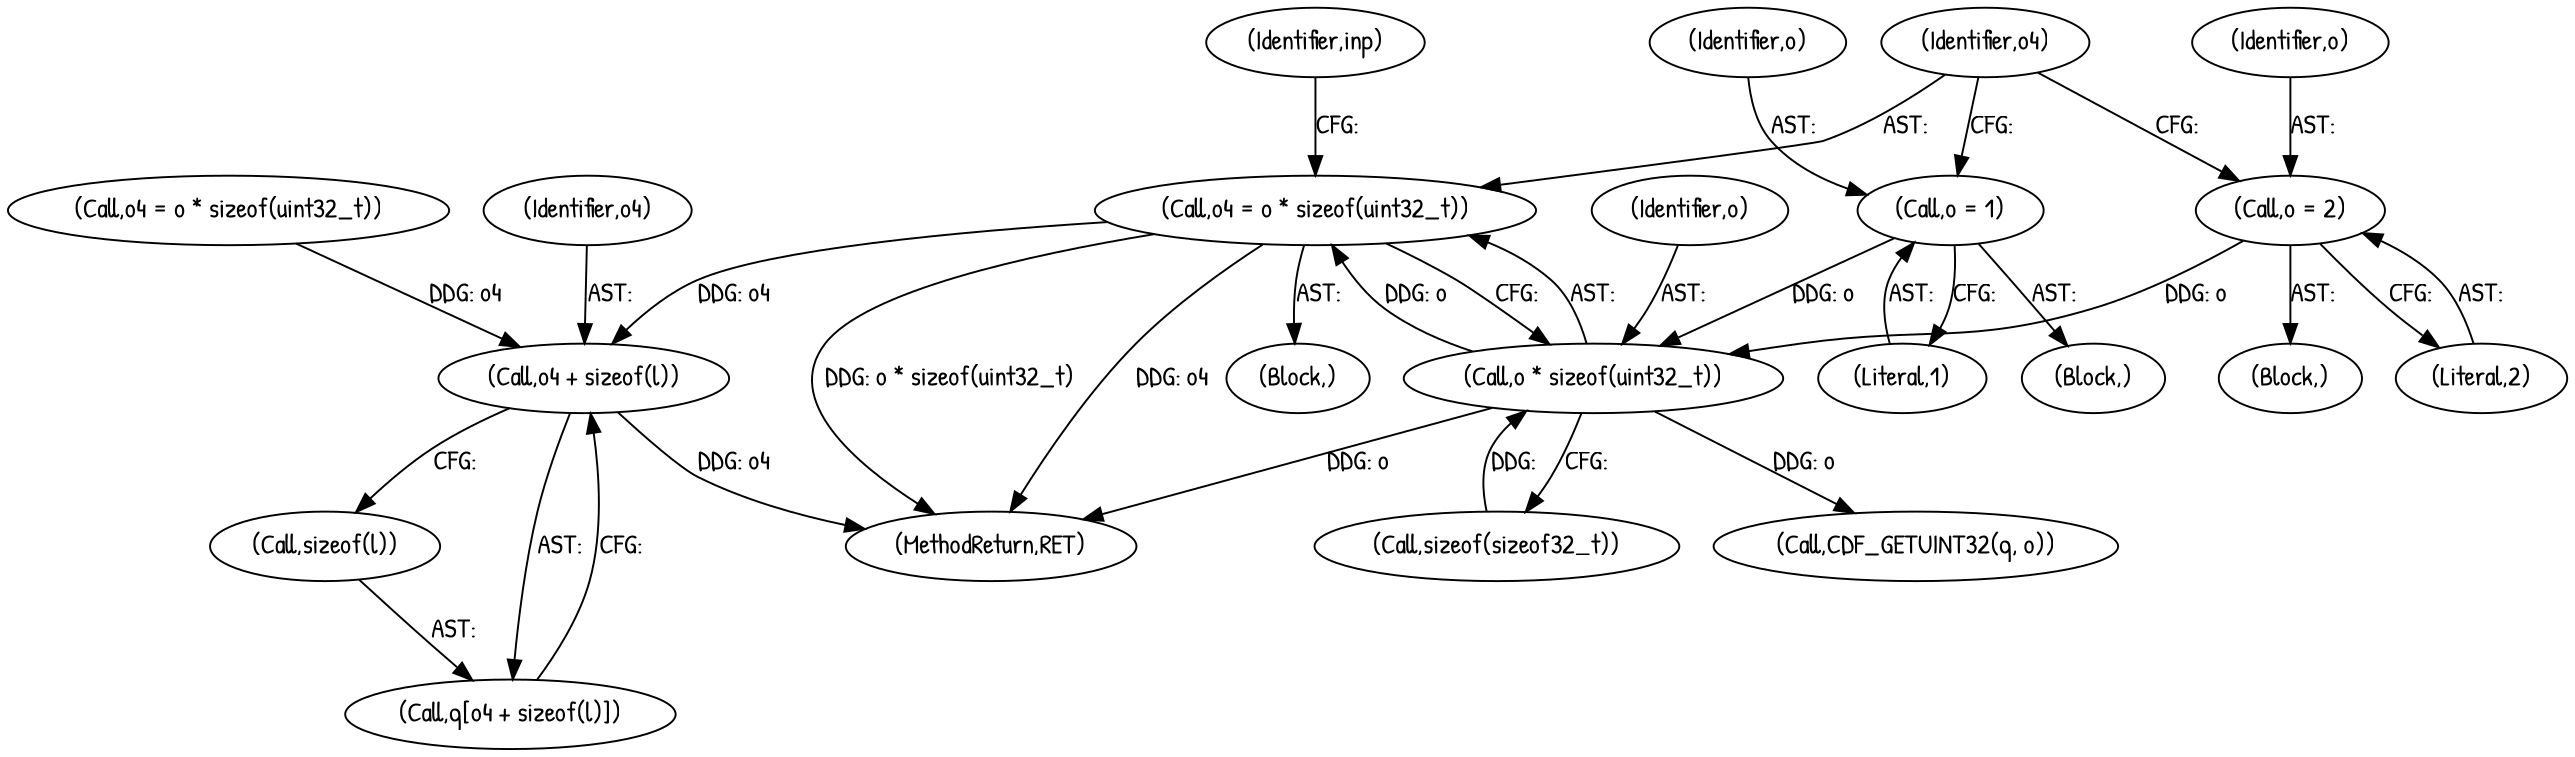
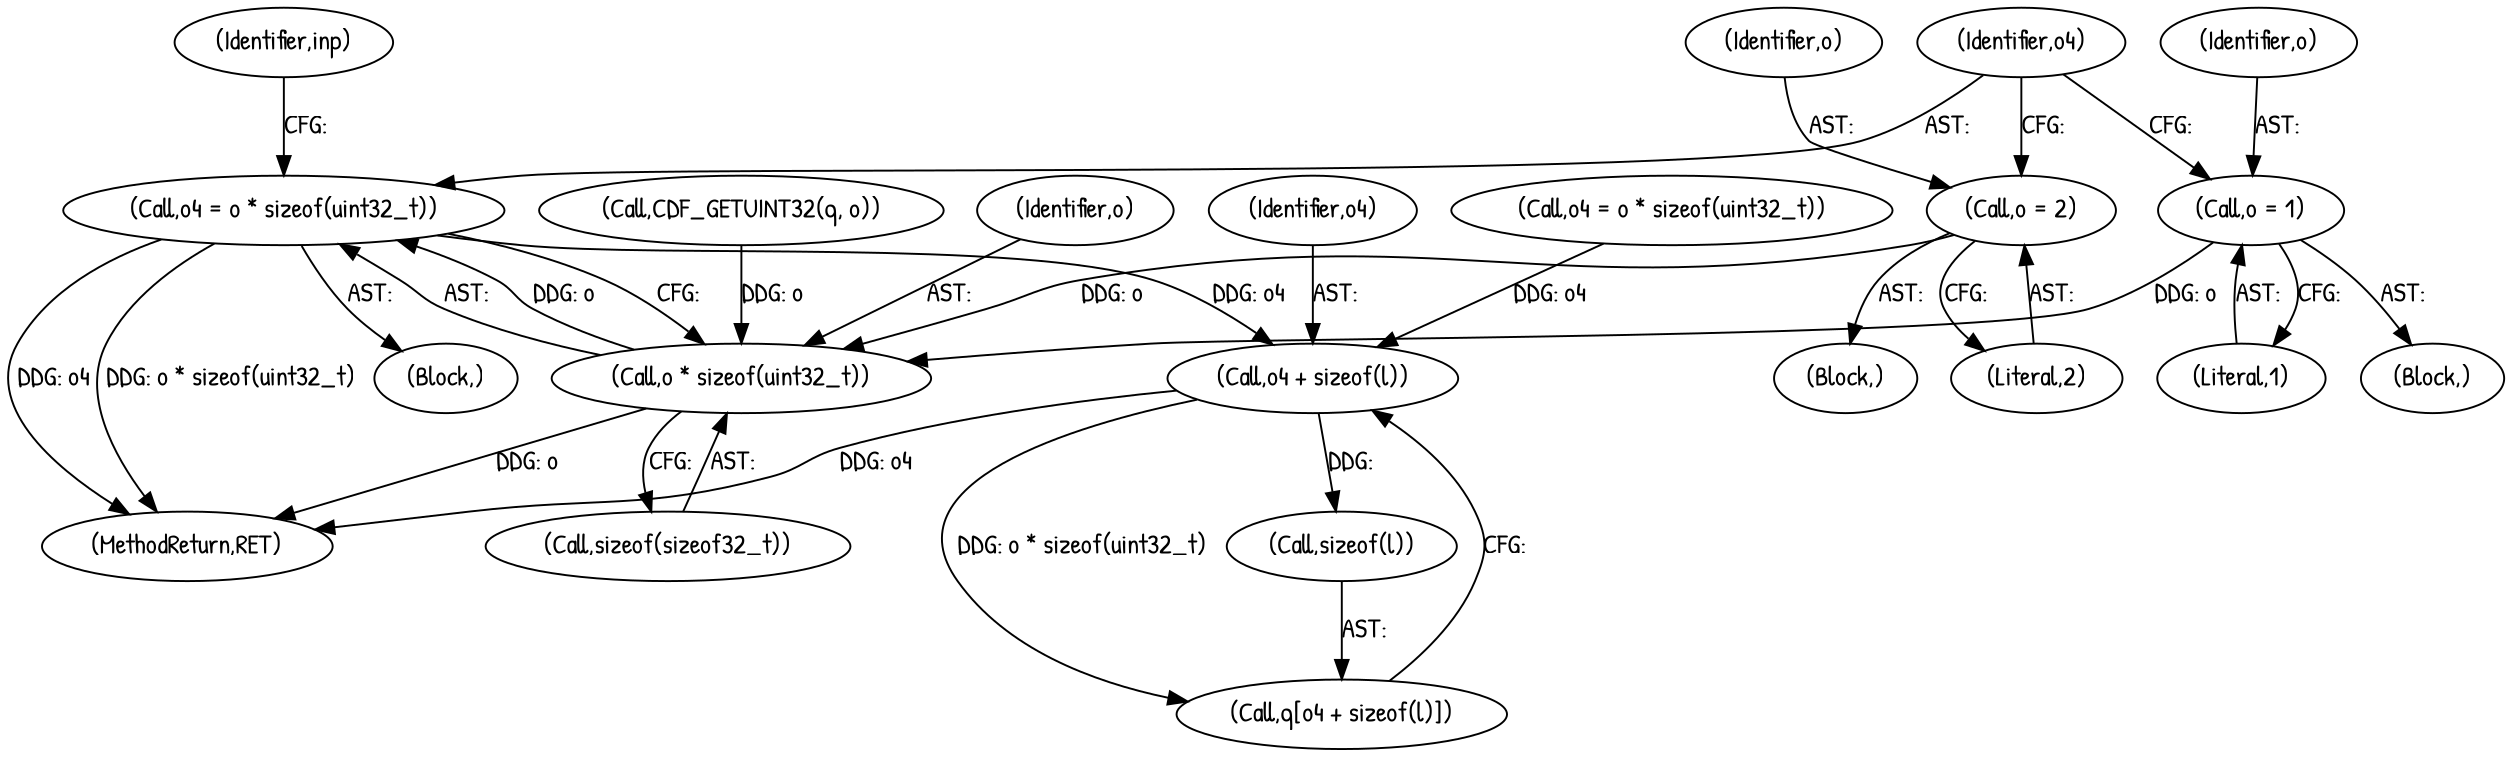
  digraph {
    fontname="Patrick Hand"
    node [fontname="Patrick Hand"]
    edge [fontname="Patrick Hand"]
    n1 [label="(Call,o4 = o * sizeof(uint32_t))"]
    n2 [label="(Call,o * sizeof(uint32_t))"]
    n3 [label="(Call,o4 + sizeof(l))"]
    n4 [label="(MethodReturn,RET)"]
    n5 [label="(Block,)"]
    n6 [label="(Call,sizeof(sizeof32_t))"]
    n7 [label="(Call,CDF_GETUINT32(q, o))"]
    n8 [label="(Call,sizeof(l))"]
    n9 [label="(Call,q[o4 + sizeof(l)])"]
    n10 [label="(Call,o = 1)"]
    n11 [label="(Block,)"]
    n12 [label="(Literal,1)"]
    n13 [label="(Call,o = 2)"]
    n14 [label="(Literal,2)"]
    n15 [label="(Block,)"]
    n16 [label="(Identifier,o)"]
    n17 [label="(Identifier,o4)"]
    n18 [label="(Identifier,o4)"]
    n19 [label="(Call,o4 = o * sizeof(uint32_t))"]
    n20 [label="(Identifier,inp)"]
    n21 [label="(Identifier,o)"]
    n22 [label="(Identifier,o)"]
    n1 -> n2 [label="CFG: "]
    n1 -> n3 [label="DDG: o4"]
    n1 -> n4 [label="DDG: o * sizeof(uint32_t)"]
    n1 -> n4 [label="DDG: o4"]
    n1 -> n5 [label="AST: "]
    n2 -> n1 [label="AST: "]
    n2 -> n1 [label="DDG: o"]
    n2 -> n4 [label="DDG: o"]
    n2 -> n6 [label="CFG: "]
-   n2 -> n7 [label="DDG: o"]
+   n7 -> n2 [label="DDG: o"]
    n3 -> n4 [label="DDG: o4"]
-   n3 -> n8 [label="CFG: "]
-   n3 -> n9 [label="AST: "]
-   n6 -> n2 [label="DDG: "]
+   n3 -> n8 [label="DDG: "]
+   n3 -> n9 [label="DDG: o * sizeof(uint32_t)"]
+   n6 -> n2 [label="AST: "]
    n8 -> n9 [label="AST: "]
    n9 -> n3 [label="CFG: "]
    n10 -> n2 [label="DDG: o"]
    n10 -> n11 [label="AST: "]
    n10 -> n12 [label="CFG: "]
    n12 -> n10 [label="AST: "]
    n13 -> n2 [label="DDG: o"]
    n13 -> n14 [label="CFG: "]
    n13 -> n15 [label="AST: "]
    n14 -> n13 [label="AST: "]
    n16 -> n2 [label="AST: "]
    n17 -> n1 [label="AST: "]
    n17 -> n10 [label="CFG: "]
    n17 -> n13 [label="CFG: "]
    n18 -> n3 [label="AST: "]
    n19 -> n3 [label="DDG: o4"]
    n20 -> n1 [label="CFG: "]
    n21 -> n13 [label="AST: "]
    n22 -> n10 [label="AST: "]
  }
